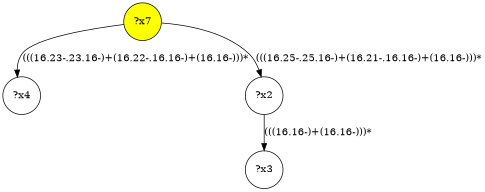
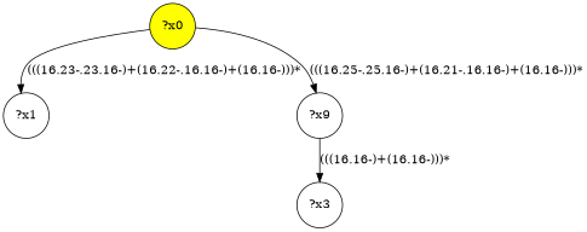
  digraph {
    node [shape=circle]
-   n1 [fillcolor=yellow label="?x7" style="filled,"]
-   n2 [label="?x4"]
-   n3 [label="?x2"]
+   n1 [fillcolor=yellow label="?x0" style="filled,"]
+   n2 [label="?x1"]
+   n3 [label="?x9"]
    n4 [label="?x3"]
    n1 -> n2 [label="(((16.23-.23.16-)+(16.22-.16.16-)+(16.16-)))*"]
    n1 -> n3 [label="(((16.25-.25.16-)+(16.21-.16.16-)+(16.16-)))*"]
    n3 -> n4 [label="(((16.16-)+(16.16-)))*"]
  }
